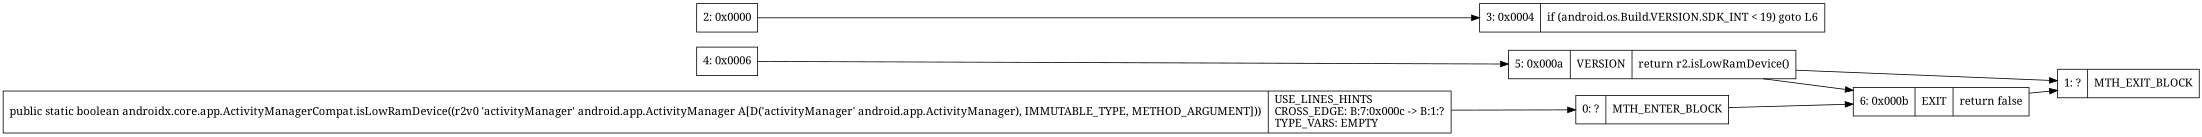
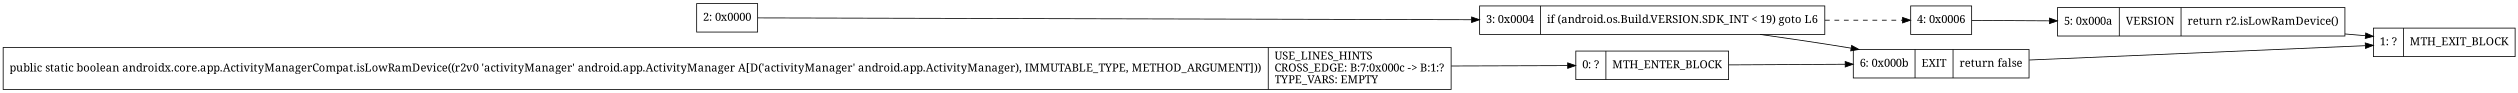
  digraph {
    fontname="Noto Serif"
    rankdir=LR
    node [fontname="Noto Serif" shape=record]
    edge [fontname="Noto Serif"]
    n1 [label="{0\:\ ?|MTH_ENTER_BLOCK\l}"]
    n2 [label="{6\:\ 0x000b|EXIT\l|return false\l}"]
    n3 [label="{2\:\ 0x0000}"]
    n4 [label="{3\:\ 0x0004|if (android.os.Build.VERSION.SDK_INT \< 19) goto L6\l}"]
    n5 [label="{4\:\ 0x0006}"]
    n6 [label="{5\:\ 0x000a|VERSION\l|return r2.isLowRamDevice()\l}"]
    n7 [label="{1\:\ ?|MTH_EXIT_BLOCK\l}"]
    n8 [label="{public static boolean androidx.core.app.ActivityManagerCompat.isLowRamDevice((r2v0 'activityManager' android.app.ActivityManager A[D('activityManager' android.app.ActivityManager), IMMUTABLE_TYPE, METHOD_ARGUMENT]))  | USE_LINES_HINTS\lCROSS_EDGE: B:7:0x000c \-\> B:1:?\lTYPE_VARS: EMPTY\l}"]
    n1 -> n2
    n2 -> n7
    n3 -> n4
-   n6 -> n2
+   n4 -> n2
+   n4 -> n5 [style=dashed]
    n5 -> n6
    n6 -> n7
    n8 -> n1
  }
